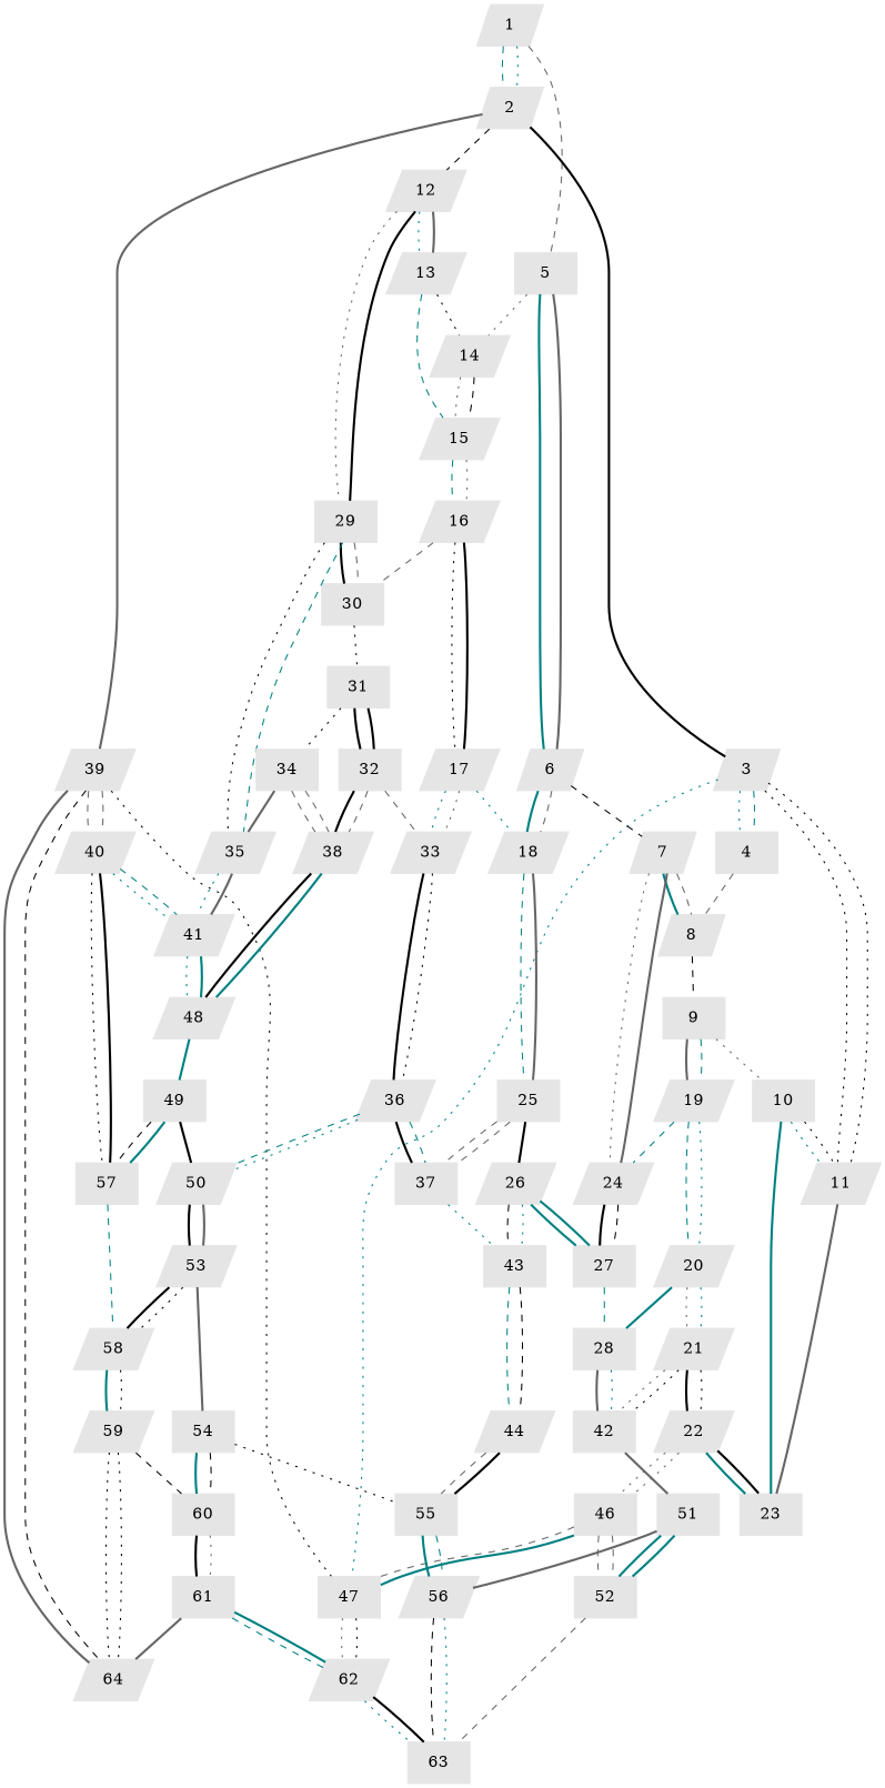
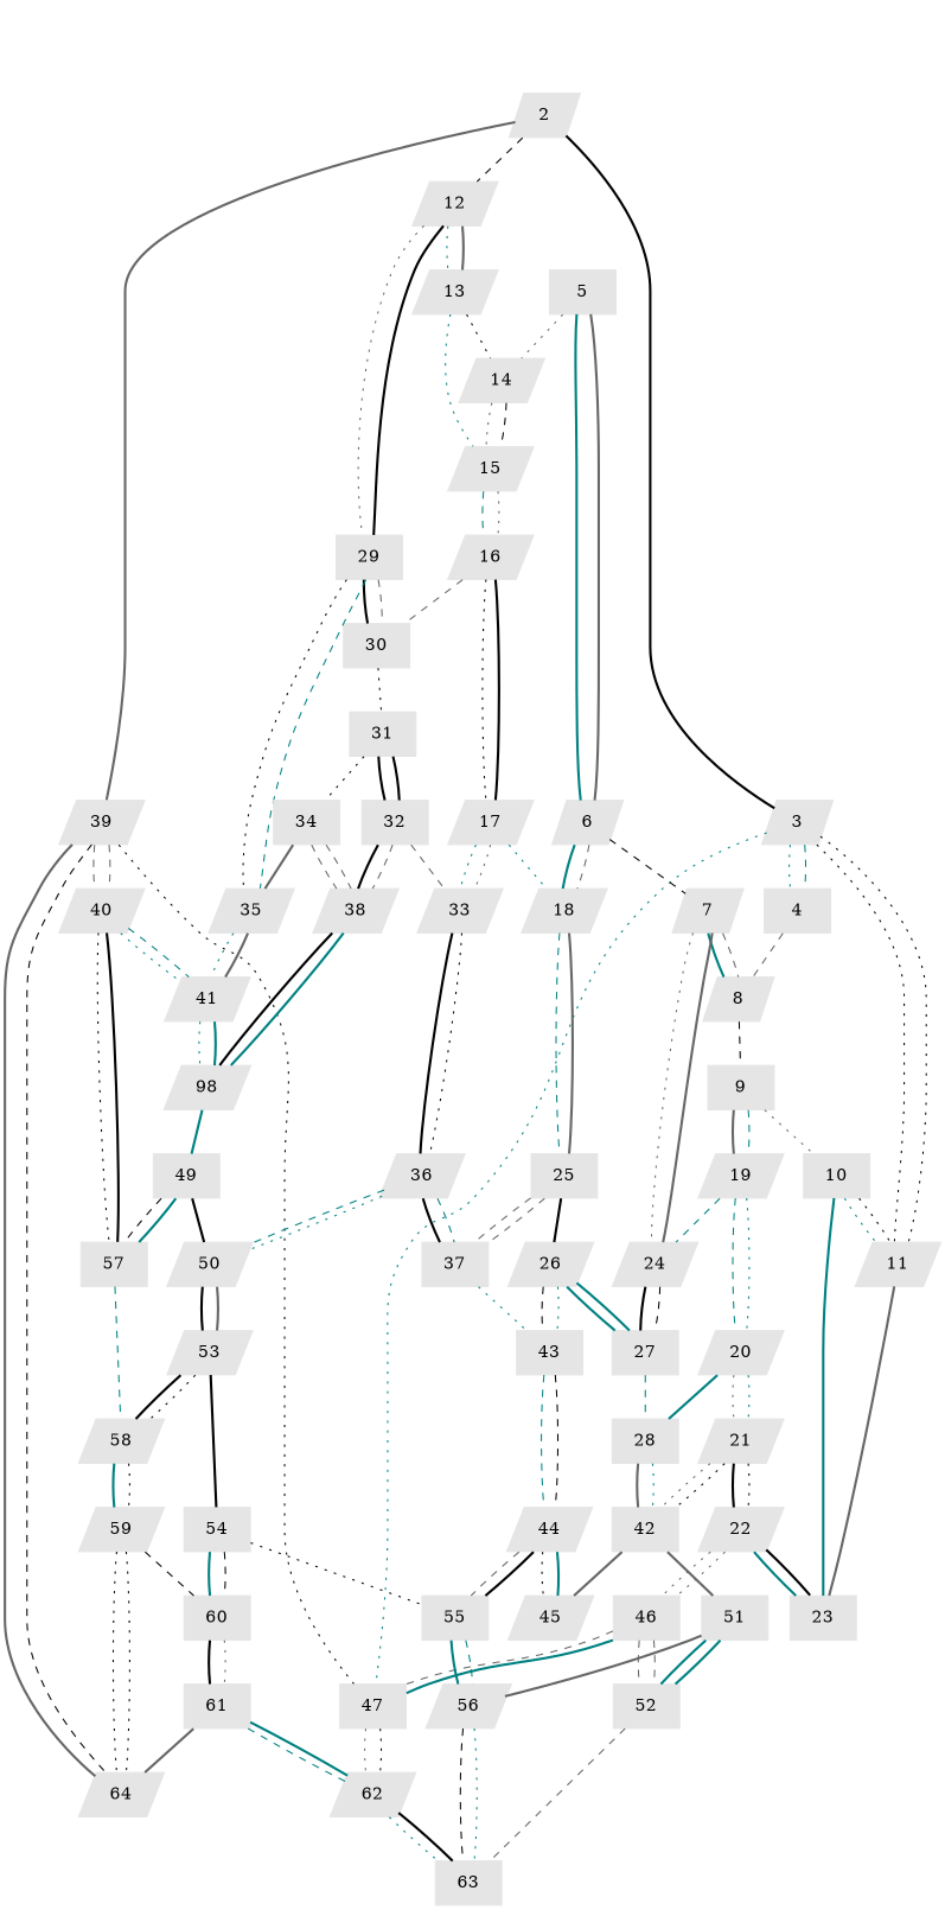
  graph {
    node [color=gray90 shape=parallelogram style=filled]
    edge [color=teal style=bold]
-   1
    2
    5 [shape=box]
    3
    12
    39
    6
    14
    4 [shape=box]
    11
    47 [shape=box]
    13
    29 [shape=box]
    40
    64
    8
    23 [shape=box]
    62
    9 [shape=box]
    7
    18
    15
    24
    25 [shape=box]
    27 [shape=box]
    10 [shape=box]
    19
    20
    30 [shape=box]
    35
    16
    17
    33
    31 [shape=box]
    36
    26
    37 [shape=box]
    21
    28 [shape=box]
    22
    42 [shape=box]
    46 [shape=box]
+   45
    51 [shape=box]
    52 [shape=box]
    43 [shape=box]
    44
    41
    32 [shape=box]
    34 [shape=box]
    38
-   48
+   48 [label=98]
    50
    53
    49 [shape=box]
    57 [shape=box]
    58
    55 [shape=box]
    56
    63 [shape=box]
    54 [shape=box]
    60 [shape=box]
    59
    61 [shape=box]
-   1 -- 2 [style=dashed]
-   1 -- 2 [style=dotted]
-   1 -- 5 [color=gray40 style=dashed]
    2 -- 3 [color=black]
    2 -- 12 [color=black style=dashed]
    2 -- 39 [color=gray40]
    5 -- 6
    5 -- 6 [color=gray40]
    5 -- 14 [color=gray40 style=dotted]
    3 -- 4 [style=dotted]
    3 -- 4 [style=dashed]
    3 -- 11 [color=black style=dotted]
    3 -- 11 [color=black style=dotted]
    3 -- 47 [style=dotted]
    12 -- 13 [style=dotted]
    12 -- 13 [color=gray40]
    12 -- 29 [color=gray40 style=dotted]
    12 -- 29 [color=black]
    39 -- 47 [color=black style=dotted]
    39 -- 40 [color=gray40 style=dashed]
    39 -- 40 [color=gray40 style=dashed]
    39 -- 64 [color=gray40]
    39 -- 64 [color=black style=dashed]
    6 -- 7 [color=black style=dashed]
    6 -- 18
    6 -- 18 [color=gray40 style=dashed]
    14 -- 15 [color=gray40 style=dotted]
    14 -- 15 [color=black style=dashed]
    4 -- 8 [color=gray40 style=dashed]
    11 -- 23 [color=gray40]
    47 -- 62 [color=gray40 style=dotted]
    47 -- 62 [color=black style=dotted]
    13 -- 14 [color=black style=dotted]
-   13 -- 15 [style=dashed]
+   13 -- 15 [style=dotted]
    29 -- 30 [color=black]
    29 -- 30 [color=gray40 style=dashed]
    29 -- 35 [color=black style=dotted]
    29 -- 35 [style=dashed]
    40 -- 41 [style=dotted]
    40 -- 41 [style=dashed]
    40 -- 57 [color=black style=dotted]
    40 -- 57 [color=black]
    8 -- 9 [color=black style=dashed]
    62 -- 63 [style=dotted]
    62 -- 63 [color=black]
    9 -- 10 [color=gray40 style=dotted]
    9 -- 19 [color=gray40]
    9 -- 19 [style=dashed]
    7 -- 8
    7 -- 8 [color=gray40 style=dashed]
    7 -- 24 [color=gray40 style=dotted]
    7 -- 24 [color=gray40]
    18 -- 25 [style=dashed]
    18 -- 25 [color=gray40]
    15 -- 16 [style=dashed]
    15 -- 16 [color=gray40 style=dotted]
    24 -- 27 [color=black]
    24 -- 27 [color=black style=dashed]
    25 -- 26 [color=black]
    25 -- 37 [color=gray40 style=dashed]
    25 -- 37 [color=gray40 style=dashed]
    27 -- 28 [style=dashed]
    10 -- 11 [style=dotted]
    10 -- 11 [color=black style=dotted]
    10 -- 23
    19 -- 24 [style=dashed]
    19 -- 20 [style=dashed]
    19 -- 20 [style=dotted]
    20 -- 21 [color=gray40 style=dotted]
    20 -- 21 [style=dotted]
    20 -- 28
    30 -- 31 [color=black style=dotted]
    35 -- 41 [style=dotted]
    35 -- 41 [color=gray40]
    16 -- 30 [color=gray40 style=dashed]
    16 -- 17 [color=black style=dotted]
    16 -- 17 [color=black]
    17 -- 18 [style=dotted]
    17 -- 33 [style=dotted]
    17 -- 33 [color=gray40 style=dotted]
    33 -- 36 [color=black]
    33 -- 36 [color=black style=dotted]
    31 -- 32 [color=black]
    31 -- 32 [color=black]
    31 -- 34 [color=black style=dotted]
    36 -- 37 [color=black]
    36 -- 37 [style=dashed]
    36 -- 50 [style=dashed]
    36 -- 50 [style=dotted]
    26 -- 27
    26 -- 27
    26 -- 43 [color=black style=dashed]
    26 -- 43 [style=dotted]
    37 -- 43 [style=dotted]
    21 -- 22 [color=black]
    21 -- 22 [color=black style=dotted]
    21 -- 42 [color=gray40 style=dotted]
    21 -- 42 [color=black style=dotted]
    28 -- 42 [color=gray40]
    28 -- 42 [style=dotted]
    22 -- 23
    22 -- 23 [color=black]
    22 -- 46 [color=gray40 style=dotted]
    22 -- 46 [color=gray40 style=dotted]
+   42 -- 45 [color=gray40]
    42 -- 51 [color=gray40]
    46 -- 47 [color=gray40 style=dashed]
    46 -- 47
    46 -- 52 [color=gray40 style=dashed]
    46 -- 52 [color=gray40 style=dashed]
    51 -- 52
    51 -- 52
    51 -- 56 [color=gray40]
    52 -- 63 [color=gray40 style=dashed]
    43 -- 44 [style=dashed]
    43 -- 44 [color=black style=dashed]
+   44 -- 45 [color=black style=dotted]
+   44 -- 45
    44 -- 55 [color=gray40 style=dashed]
    44 -- 55 [color=black]
    41 -- 48 [style=dotted]
    41 -- 48
    32 -- 33 [color=gray40 style=dashed]
    32 -- 38 [color=black]
    32 -- 38 [color=gray40 style=dashed]
    34 -- 35 [color=gray40]
    34 -- 38 [color=gray40 style=dashed]
    34 -- 38 [color=gray40 style=dashed]
    38 -- 48 [color=black]
    38 -- 48
    48 -- 49
    50 -- 53 [color=black]
    50 -- 53 [color=gray40]
    53 -- 58 [color=black]
    53 -- 58 [color=black style=dotted]
-   53 -- 54 [color=gray40]
+   53 -- 54 [color=black]
    49 -- 50 [color=black]
    49 -- 57 [color=black style=dashed]
    49 -- 57
    57 -- 58 [style=dashed]
    58 -- 59
    58 -- 59 [color=black style=dotted]
    55 -- 56
    55 -- 56 [style=dashed]
    56 -- 63 [color=black style=dashed]
    56 -- 63 [style=dotted]
    54 -- 55 [color=black style=dotted]
    54 -- 60
    54 -- 60 [color=black style=dashed]
    60 -- 61 [color=black]
    60 -- 61 [color=gray40 style=dotted]
    59 -- 64 [color=black style=dotted]
    59 -- 64 [color=black style=dotted]
    59 -- 60 [color=black style=dashed]
    61 -- 64 [color=gray40]
    61 -- 62 [style=dashed]
    61 -- 62
  }
